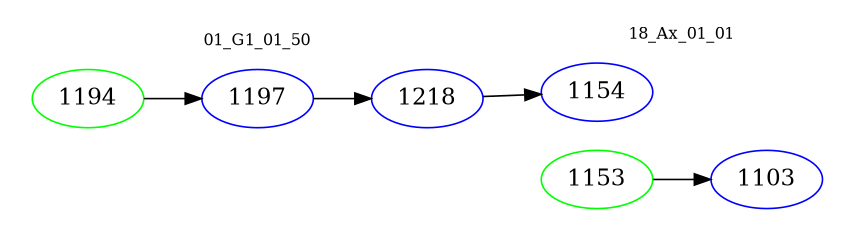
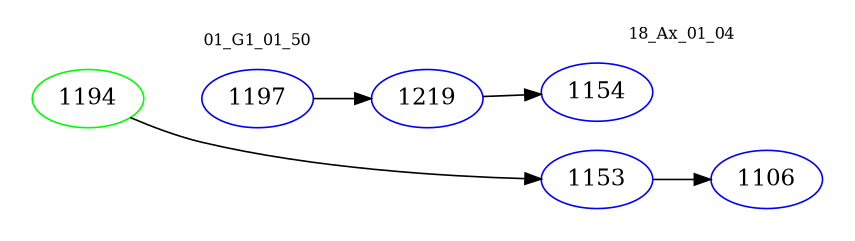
  digraph {
    rankdir=LR
    node [color=blue]
    edge [color=black]
-   n1 [color=green label=1153]
-   n2 [label=1103]
+   n1 [label=1153]
+   n2 [label=1106]
    n3 [label=1154]
    n4 [color=green label=1194]
    n5 [label=1197]
-   n6 [label=1218]
+   n6 [label=1219]
    subgraph cluster_1 {
      color=white
      fontsize=10
-     label="18_Ax_01_01"
+     label="18_Ax_01_04"
      n1
      n2
      n3
    }
    subgraph cluster_2 {
      color=white
      fontsize=10
      label="01_G1_01_50"
      n4
      n5
      n6
    }
    n1 -> n2
-   n4 -> n5
+   n4 -> n1
    n5 -> n6
    n6 -> n3
  }
